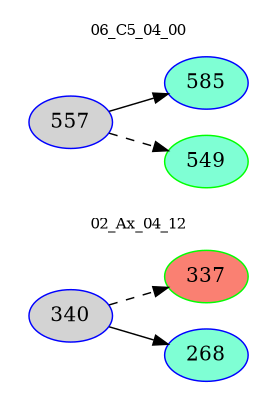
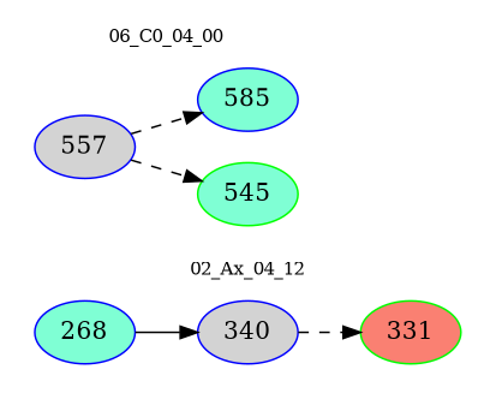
  digraph {
    rankdir=LR
    node [color=blue fillcolor=aquamarine style=filled]
    edge [color=black style=solid]
    n1 [fillcolor=lightgrey label=340]
    n2 [label=268]
-   n3 [color=green fillcolor=salmon label=337]
+   n3 [color=green fillcolor=salmon label=331]
    n4 [fillcolor=lightgrey label=557]
-   n5 [color=green label=549]
+   n5 [color=green label=545]
    n6 [label=585]
    subgraph cluster_1 {
      color=white
      fontsize=10
      label="02_Ax_04_12"
      n1
      n2
      n3
    }
    subgraph cluster_2 {
      color=white
      fontsize=10
-     label="06_C5_04_00"
+     label="06_C0_04_00"
      n4
      n5
      n6
    }
-   n1 -> n2
+   n2 -> n1
    n1 -> n3 [style=dashed]
    n4 -> n5 [style=dashed]
-   n4 -> n6
+   n4 -> n6 [style=dashed]
  }
